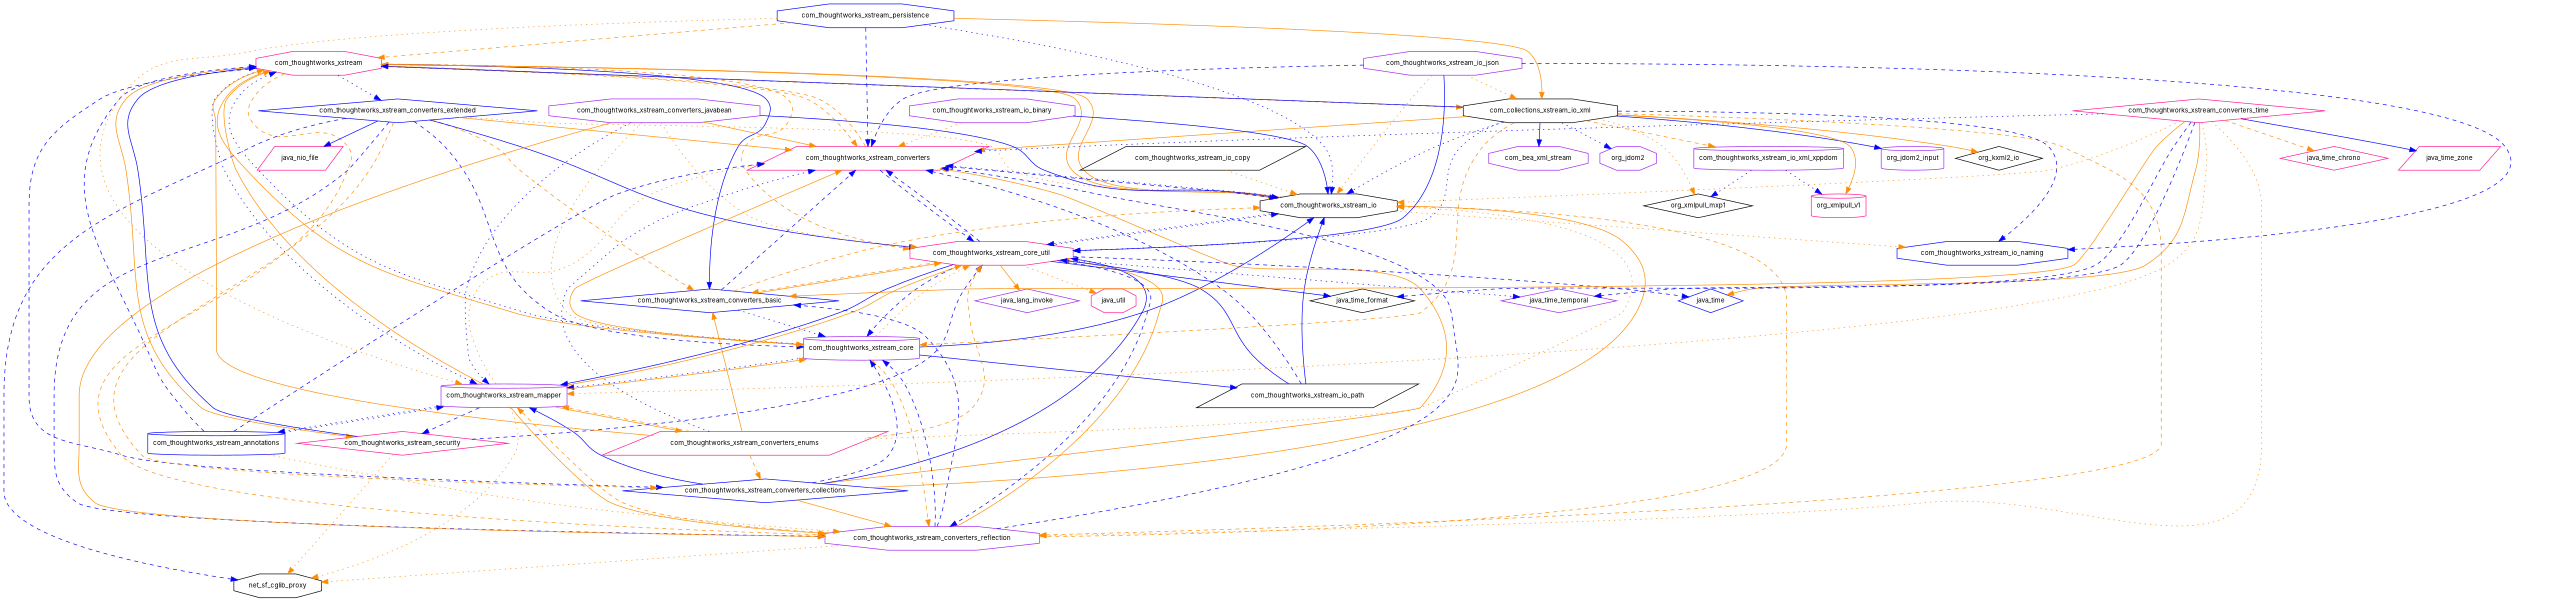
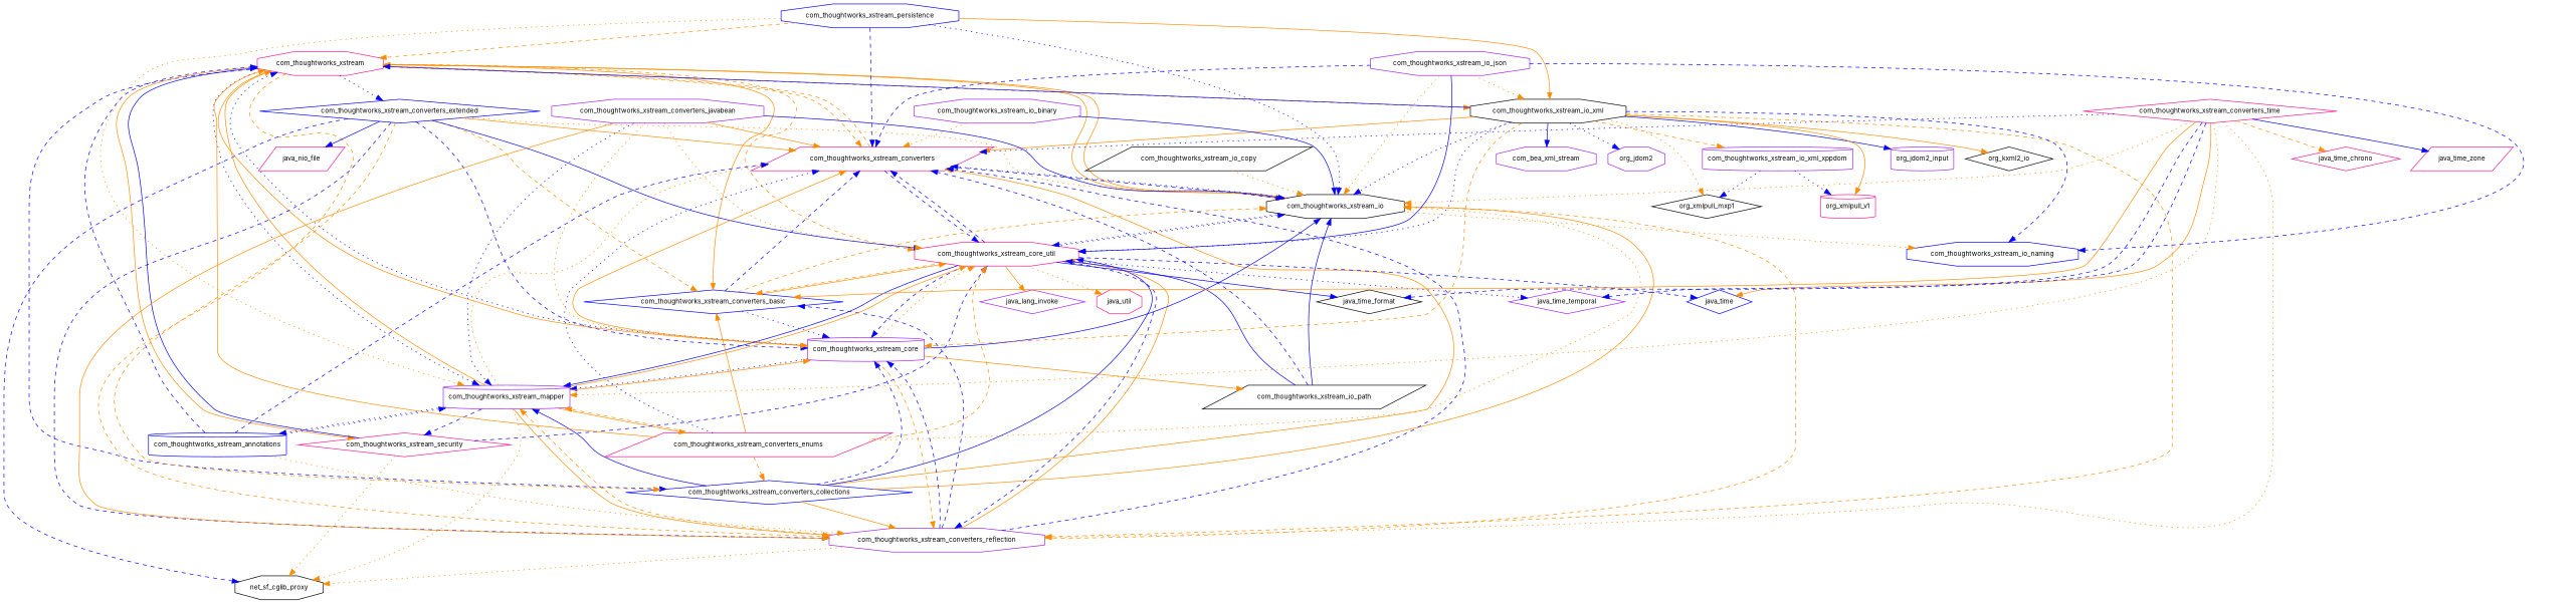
  digraph {
    fontname=Inter
    node [color=purple fontname=Inter fontsize=10.0 shape=octagon]
    edge [color=darkorange fontname=Inter style=dashed]
    com_thoughtworks_xstream [color=deeppink]
    com_thoughtworks_xstream_converters [color=deeppink shape=parallelogram]
    com_thoughtworks_xstream_converters_basic [color=blue shape=diamond]
    com_thoughtworks_xstream_converters_collections [color=blue shape=diamond]
    com_thoughtworks_xstream_converters_extended [color=blue shape=diamond]
    com_thoughtworks_xstream_converters_reflection
    com_thoughtworks_xstream_core [shape=cylinder]
    com_thoughtworks_xstream_core_util [color=deeppink]
    com_thoughtworks_xstream_io [color=black]
-   com_thoughtworks_xstream_io_xml [color=black label=com_collections_xstream_io_xml]
+   com_thoughtworks_xstream_io_xml [color=black]
    com_thoughtworks_xstream_mapper [shape=cylinder]
    com_thoughtworks_xstream_security [color=deeppink shape=diamond]
    java_nio_file [color=deeppink shape=parallelogram]
    net_sf_cglib_proxy [color=black]
    com_thoughtworks_xstream_io_path [color=black shape=parallelogram]
    java_time [color=blue shape=diamond]
    java_time_format [color=black shape=diamond]
    java_time_temporal [shape=diamond]
    java_lang_invoke [shape=diamond]
    java_util [color=deeppink]
    com_thoughtworks_xstream_io_naming [color=blue]
    com_bea_xml_stream
    com_thoughtworks_xstream_io_xml_xppdom [shape=cylinder]
    org_jdom2
    org_jdom2_input [shape=cylinder]
    org_kxml2_io [color=black shape=diamond]
    org_xmlpull_mxp1 [color=black shape=diamond]
    org_xmlpull_v1 [color=deeppink shape=cylinder]
    com_thoughtworks_xstream_annotations [color=blue shape=cylinder]
    com_thoughtworks_xstream_converters_enums [color=deeppink shape=parallelogram]
    com_thoughtworks_xstream_converters_javabean
    com_thoughtworks_xstream_converters_time [color=deeppink shape=diamond]
    java_time_chrono [color=deeppink shape=diamond]
    java_time_zone [color=deeppink shape=parallelogram]
    com_thoughtworks_xstream_io_binary
    com_thoughtworks_xstream_io_copy [color=black shape=parallelogram]
    com_thoughtworks_xstream_io_json
    com_thoughtworks_xstream_persistence [color=blue]
    com_thoughtworks_xstream -> com_thoughtworks_xstream_converters
-   com_thoughtworks_xstream -> com_thoughtworks_xstream_converters_basic [color=blue style=solid]
+   com_thoughtworks_xstream -> com_thoughtworks_xstream_converters_basic [style=solid]
    com_thoughtworks_xstream -> com_thoughtworks_xstream_converters_collections [color=blue]
    com_thoughtworks_xstream -> com_thoughtworks_xstream_converters_extended [color=blue style=dotted]
    com_thoughtworks_xstream -> com_thoughtworks_xstream_converters_reflection
    com_thoughtworks_xstream -> com_thoughtworks_xstream_core [style=solid]
    com_thoughtworks_xstream -> com_thoughtworks_xstream_core_util
    com_thoughtworks_xstream -> com_thoughtworks_xstream_io [style=solid]
    com_thoughtworks_xstream -> com_thoughtworks_xstream_io_xml
    com_thoughtworks_xstream -> com_thoughtworks_xstream_mapper [color=blue style=dotted]
    com_thoughtworks_xstream -> com_thoughtworks_xstream_security [style=solid]
    com_thoughtworks_xstream_converters -> com_thoughtworks_xstream
    com_thoughtworks_xstream_converters -> com_thoughtworks_xstream_core_util [color=blue]
    com_thoughtworks_xstream_converters -> com_thoughtworks_xstream_io [color=blue]
    com_thoughtworks_xstream_converters_basic -> com_thoughtworks_xstream_converters [color=blue]
    com_thoughtworks_xstream_converters_basic -> com_thoughtworks_xstream_core [color=blue style=dotted]
    com_thoughtworks_xstream_converters_basic -> com_thoughtworks_xstream_core_util [style=solid]
    com_thoughtworks_xstream_converters_basic -> com_thoughtworks_xstream_io
    com_thoughtworks_xstream_converters_collections -> com_thoughtworks_xstream_converters [style=solid]
    com_thoughtworks_xstream_converters_collections -> com_thoughtworks_xstream_converters_reflection [style=solid]
    com_thoughtworks_xstream_converters_collections -> com_thoughtworks_xstream_core [color=blue]
    com_thoughtworks_xstream_converters_collections -> com_thoughtworks_xstream_core_util [color=blue style=solid]
    com_thoughtworks_xstream_converters_collections -> com_thoughtworks_xstream_io [style=solid]
    com_thoughtworks_xstream_converters_collections -> com_thoughtworks_xstream_mapper [color=blue style=solid]
    com_thoughtworks_xstream_converters_extended -> com_thoughtworks_xstream_converters [style=solid]
    com_thoughtworks_xstream_converters_extended -> com_thoughtworks_xstream_converters_basic
    com_thoughtworks_xstream_converters_extended -> com_thoughtworks_xstream_converters_collections
    com_thoughtworks_xstream_converters_extended -> com_thoughtworks_xstream_converters_reflection [color=blue]
    com_thoughtworks_xstream_converters_extended -> com_thoughtworks_xstream_core [color=blue]
    com_thoughtworks_xstream_converters_extended -> com_thoughtworks_xstream_core_util [color=blue style=solid]
    com_thoughtworks_xstream_converters_extended -> com_thoughtworks_xstream_io [style=dotted]
    com_thoughtworks_xstream_converters_extended -> java_nio_file [color=blue style=solid]
    com_thoughtworks_xstream_converters_extended -> net_sf_cglib_proxy [color=blue]
    com_thoughtworks_xstream_converters_reflection -> com_thoughtworks_xstream_converters [color=blue]
    com_thoughtworks_xstream_converters_reflection -> com_thoughtworks_xstream_converters_basic [color=blue]
    com_thoughtworks_xstream_converters_reflection -> com_thoughtworks_xstream_core [color=blue]
    com_thoughtworks_xstream_converters_reflection -> com_thoughtworks_xstream_core_util [style=solid]
    com_thoughtworks_xstream_converters_reflection -> com_thoughtworks_xstream_io
    com_thoughtworks_xstream_converters_reflection -> com_thoughtworks_xstream_mapper
    com_thoughtworks_xstream_converters_reflection -> net_sf_cglib_proxy [style=dotted]
    com_thoughtworks_xstream_core -> com_thoughtworks_xstream [color=blue style=dotted]
    com_thoughtworks_xstream_core -> com_thoughtworks_xstream_converters [style=solid]
    com_thoughtworks_xstream_core -> com_thoughtworks_xstream_converters_reflection
    com_thoughtworks_xstream_core -> com_thoughtworks_xstream_core_util [style=dotted]
    com_thoughtworks_xstream_core -> com_thoughtworks_xstream_io [color=blue style=solid]
    com_thoughtworks_xstream_core -> com_thoughtworks_xstream_mapper [color=blue style=dotted]
-   com_thoughtworks_xstream_core -> com_thoughtworks_xstream_io_path [color=blue style=solid]
+   com_thoughtworks_xstream_core -> com_thoughtworks_xstream_io_path [style=solid]
    com_thoughtworks_xstream_core_util -> com_thoughtworks_xstream_converters [color=blue]
    com_thoughtworks_xstream_core_util -> com_thoughtworks_xstream_converters_basic
    com_thoughtworks_xstream_core_util -> com_thoughtworks_xstream_converters_reflection [color=blue]
    com_thoughtworks_xstream_core_util -> com_thoughtworks_xstream_core [color=blue]
    com_thoughtworks_xstream_core_util -> com_thoughtworks_xstream_io [color=blue style=dotted]
    com_thoughtworks_xstream_core_util -> com_thoughtworks_xstream_mapper [color=blue style=solid]
    com_thoughtworks_xstream_core_util -> java_time [color=blue]
    com_thoughtworks_xstream_core_util -> java_time_format [color=blue style=solid]
    com_thoughtworks_xstream_core_util -> java_time_temporal [color=blue style=dotted]
    com_thoughtworks_xstream_core_util -> java_lang_invoke [style=solid]
    com_thoughtworks_xstream_core_util -> java_util [style=dotted]
    com_thoughtworks_xstream_io -> com_thoughtworks_xstream [style=solid]
    com_thoughtworks_xstream_io -> com_thoughtworks_xstream_converters [color=blue style=dotted]
    com_thoughtworks_xstream_io -> com_thoughtworks_xstream_core_util [color=blue style=dotted]
    com_thoughtworks_xstream_io -> com_thoughtworks_xstream_io_naming [style=dotted]
    com_thoughtworks_xstream_io_xml -> com_thoughtworks_xstream [color=blue style=solid]
    com_thoughtworks_xstream_io_xml -> com_thoughtworks_xstream_converters [style=solid]
    com_thoughtworks_xstream_io_xml -> com_thoughtworks_xstream_converters_reflection
    com_thoughtworks_xstream_io_xml -> com_thoughtworks_xstream_core
    com_thoughtworks_xstream_io_xml -> com_thoughtworks_xstream_core_util [color=blue style=dotted]
    com_thoughtworks_xstream_io_xml -> com_thoughtworks_xstream_io [color=blue style=dotted]
    com_thoughtworks_xstream_io_xml -> com_thoughtworks_xstream_io_naming [color=blue]
    com_thoughtworks_xstream_io_xml -> com_bea_xml_stream [color=blue style=solid]
    com_thoughtworks_xstream_io_xml -> com_thoughtworks_xstream_io_xml_xppdom
    com_thoughtworks_xstream_io_xml -> org_jdom2 [color=blue style=dotted]
    com_thoughtworks_xstream_io_xml -> org_jdom2_input [color=blue style=solid]
    com_thoughtworks_xstream_io_xml -> org_kxml2_io [style=solid]
    com_thoughtworks_xstream_io_xml -> org_xmlpull_mxp1 [style=dotted]
    com_thoughtworks_xstream_io_xml -> org_xmlpull_v1 [style=solid]
    com_thoughtworks_xstream_mapper -> com_thoughtworks_xstream [style=solid]
    com_thoughtworks_xstream_mapper -> com_thoughtworks_xstream_converters [style=dotted]
    com_thoughtworks_xstream_mapper -> com_thoughtworks_xstream_converters_reflection [style=solid]
    com_thoughtworks_xstream_mapper -> com_thoughtworks_xstream_core [style=solid]
    com_thoughtworks_xstream_mapper -> com_thoughtworks_xstream_core_util [style=solid]
    com_thoughtworks_xstream_mapper -> com_thoughtworks_xstream_security [color=blue]
    com_thoughtworks_xstream_mapper -> net_sf_cglib_proxy [style=dotted]
    com_thoughtworks_xstream_mapper -> com_thoughtworks_xstream_annotations [color=blue style=dotted]
    com_thoughtworks_xstream_mapper -> com_thoughtworks_xstream_converters_enums [style=solid]
    com_thoughtworks_xstream_security -> com_thoughtworks_xstream [color=blue style=solid]
    com_thoughtworks_xstream_security -> com_thoughtworks_xstream_core_util [color=blue]
    com_thoughtworks_xstream_security -> net_sf_cglib_proxy [style=dotted]
    com_thoughtworks_xstream_io_path -> com_thoughtworks_xstream_converters [color=blue]
    com_thoughtworks_xstream_io_path -> com_thoughtworks_xstream_core_util [color=blue style=solid]
    com_thoughtworks_xstream_io_path -> com_thoughtworks_xstream_io [color=blue style=solid]
    com_thoughtworks_xstream_io_xml_xppdom -> org_xmlpull_mxp1 [color=blue style=dotted]
    com_thoughtworks_xstream_io_xml_xppdom -> org_xmlpull_v1 [color=blue style=dotted]
    com_thoughtworks_xstream_annotations -> com_thoughtworks_xstream [color=blue]
    com_thoughtworks_xstream_annotations -> com_thoughtworks_xstream_converters [color=blue]
    com_thoughtworks_xstream_annotations -> com_thoughtworks_xstream_converters_reflection [style=dotted]
    com_thoughtworks_xstream_annotations -> com_thoughtworks_xstream_mapper [color=blue style=dotted]
    com_thoughtworks_xstream_converters_enums -> com_thoughtworks_xstream [style=solid]
    com_thoughtworks_xstream_converters_enums -> com_thoughtworks_xstream_converters [color=blue style=dotted]
    com_thoughtworks_xstream_converters_enums -> com_thoughtworks_xstream_converters_basic [style=solid]
    com_thoughtworks_xstream_converters_enums -> com_thoughtworks_xstream_converters_collections
    com_thoughtworks_xstream_converters_enums -> com_thoughtworks_xstream_core_util
    com_thoughtworks_xstream_converters_enums -> com_thoughtworks_xstream_io [style=dotted]
    com_thoughtworks_xstream_converters_enums -> com_thoughtworks_xstream_mapper
    com_thoughtworks_xstream_converters_javabean -> com_thoughtworks_xstream_converters [style=solid]
    com_thoughtworks_xstream_converters_javabean -> com_thoughtworks_xstream_converters_reflection [style=solid]
    com_thoughtworks_xstream_converters_javabean -> com_thoughtworks_xstream_core [style=dotted]
    com_thoughtworks_xstream_converters_javabean -> com_thoughtworks_xstream_core_util [style=dotted]
    com_thoughtworks_xstream_converters_javabean -> com_thoughtworks_xstream_io [color=blue style=solid]
    com_thoughtworks_xstream_converters_javabean -> com_thoughtworks_xstream_mapper [color=blue style=dotted]
    com_thoughtworks_xstream_converters_time -> com_thoughtworks_xstream_converters [color=blue style=dotted]
    com_thoughtworks_xstream_converters_time -> com_thoughtworks_xstream_converters_basic [style=solid]
    com_thoughtworks_xstream_converters_time -> com_thoughtworks_xstream_converters_reflection [style=dotted]
    com_thoughtworks_xstream_converters_time -> com_thoughtworks_xstream_io [style=dotted]
    com_thoughtworks_xstream_converters_time -> com_thoughtworks_xstream_mapper [style=dotted]
    com_thoughtworks_xstream_converters_time -> java_time [style=solid]
    com_thoughtworks_xstream_converters_time -> java_time_format [color=blue]
    com_thoughtworks_xstream_converters_time -> java_time_temporal [color=blue]
    com_thoughtworks_xstream_converters_time -> java_time_chrono
    com_thoughtworks_xstream_converters_time -> java_time_zone [color=blue style=solid]
    com_thoughtworks_xstream_io_binary -> com_thoughtworks_xstream_converters [style=dotted]
    com_thoughtworks_xstream_io_binary -> com_thoughtworks_xstream_io [color=blue style=solid]
    com_thoughtworks_xstream_io_copy -> com_thoughtworks_xstream_io [style=dotted]
    com_thoughtworks_xstream_io_json -> com_thoughtworks_xstream_converters [color=blue]
    com_thoughtworks_xstream_io_json -> com_thoughtworks_xstream_core_util [color=blue style=solid]
    com_thoughtworks_xstream_io_json -> com_thoughtworks_xstream_io [style=dotted]
    com_thoughtworks_xstream_io_json -> com_thoughtworks_xstream_io_xml [style=dotted]
    com_thoughtworks_xstream_io_json -> com_thoughtworks_xstream_io_naming [color=blue]
    com_thoughtworks_xstream_persistence -> com_thoughtworks_xstream
    com_thoughtworks_xstream_persistence -> com_thoughtworks_xstream_converters [color=blue]
    com_thoughtworks_xstream_persistence -> com_thoughtworks_xstream_io [color=blue style=dotted]
    com_thoughtworks_xstream_persistence -> com_thoughtworks_xstream_io_xml [style=solid]
    com_thoughtworks_xstream_persistence -> com_thoughtworks_xstream_mapper [style=dotted]
  }
